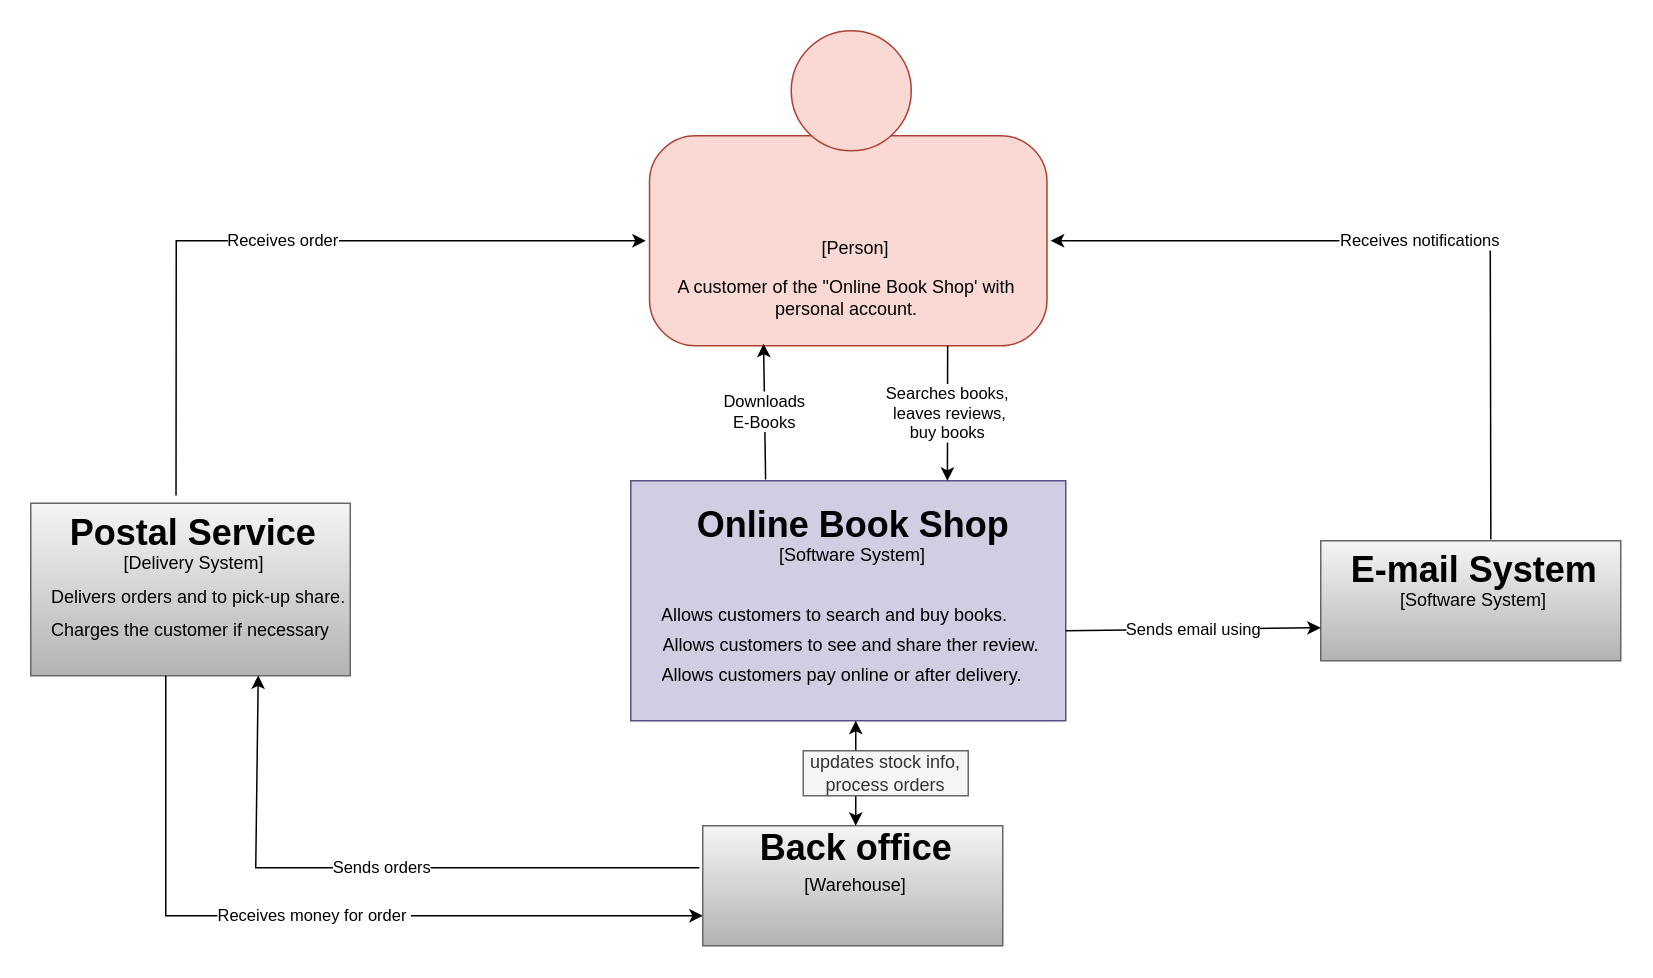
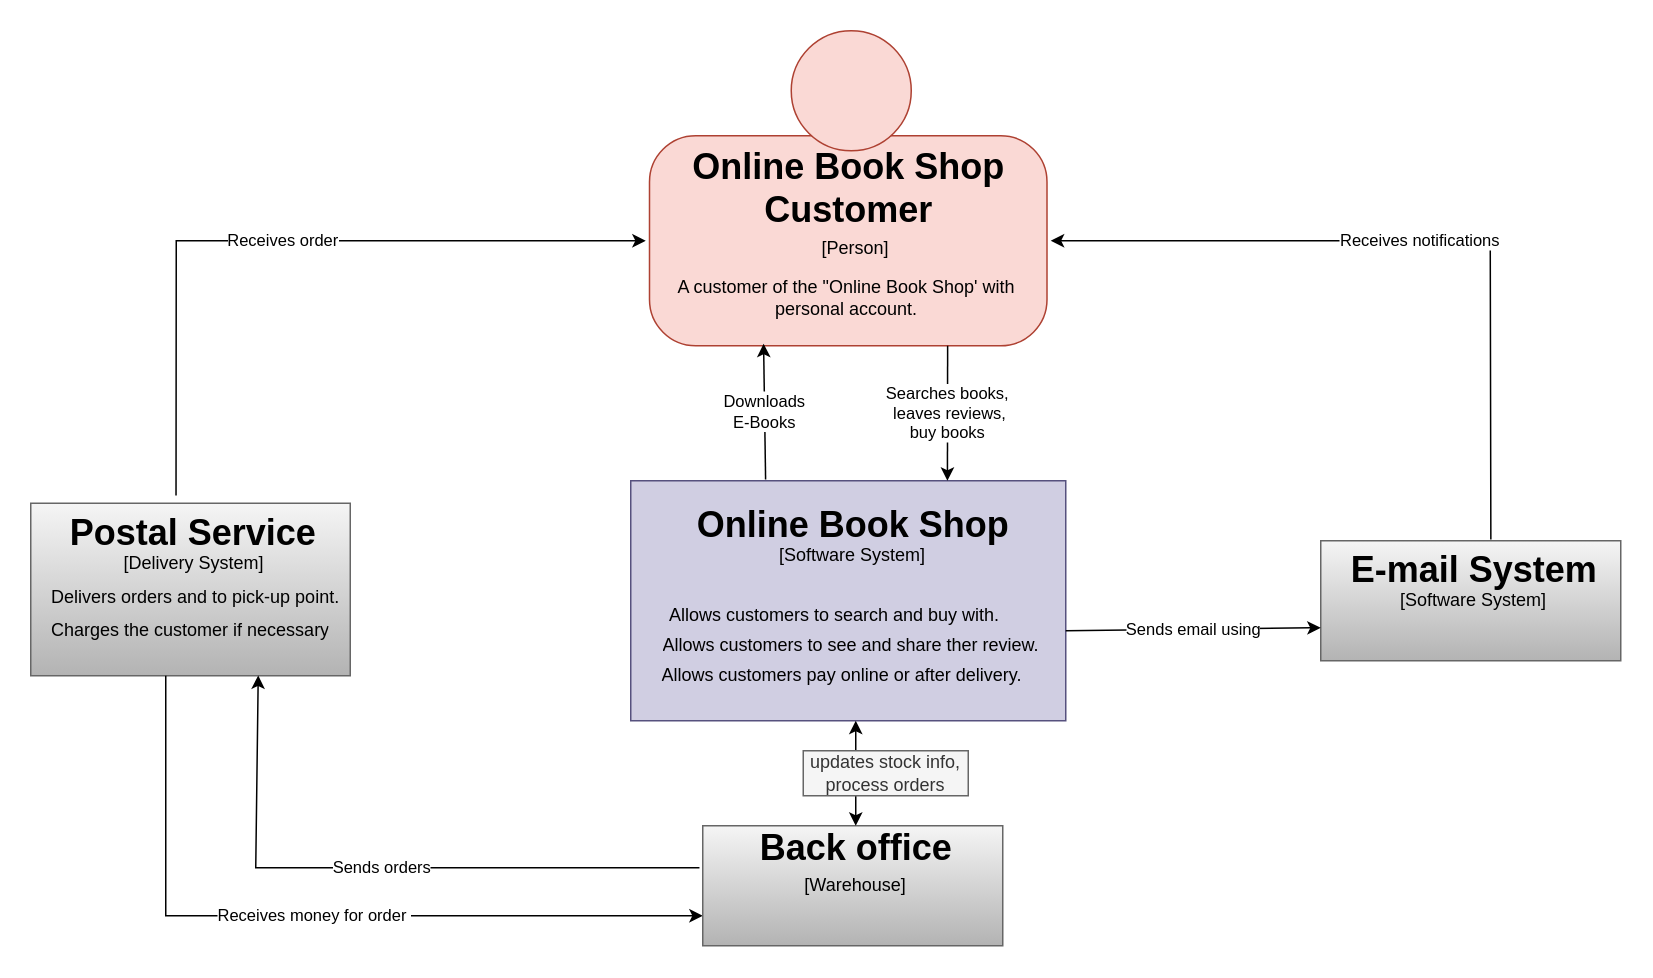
  <mxCell id="0" />
  <mxCell id="1" parent="0" />
  <mxCell id="2" value="" style="rounded=1;whiteSpace=wrap;html=1;arcSize=0;fillColor=#d0cee2;strokeColor=#56517e;" parent="1" vertex="1"><mxGeometry x="420" y="320" width="290" height="160" as="geometry" /></mxCell>
  <mxCell id="3" value="Online Book Shop" style="text;strokeColor=none;fillColor=none;html=1;fontSize=24;fontStyle=1;verticalAlign=middle;align=center;fontColor=#000000;rounded=1;" parent="1" vertex="1"><mxGeometry x="518" y="330" width="100" height="40" as="geometry" /></mxCell>
  <mxCell id="4" value="[Software&amp;nbsp;System]" style="text;html=1;strokeColor=none;fillColor=none;align=center;verticalAlign=middle;whiteSpace=wrap;overflow=hidden;fontColor=#000000;rounded=1;" parent="1" vertex="1"><mxGeometry x="503" y="360" width="130" height="20" as="geometry" /></mxCell>
- <mxCell id="5" value="Allows customers to search and buy books.&lt;br&gt;" style="text;html=1;strokeColor=none;fillColor=none;align=center;verticalAlign=middle;whiteSpace=wrap;overflow=hidden;fontColor=#000000;rounded=1;" parent="1" vertex="1"><mxGeometry x="436.25" y="400" width="240" height="20" as="geometry" /></mxCell>
+ <mxCell id="5" value="Allows customers to search and buy with.&lt;br&gt;" style="text;html=1;strokeColor=none;fillColor=none;align=center;verticalAlign=middle;whiteSpace=wrap;overflow=hidden;fontColor=#000000;rounded=1;" parent="1" vertex="1"><mxGeometry x="436.25" y="400" width="240" height="20" as="geometry" /></mxCell>
  <mxCell id="6" value="Allows customers to see and share ther review." style="text;html=1;strokeColor=none;fillColor=none;align=center;verticalAlign=middle;whiteSpace=wrap;overflow=hidden;fontColor=#000000;rounded=1;" parent="1" vertex="1"><mxGeometry x="438.25" y="420" width="257.5" height="20" as="geometry" /></mxCell>
  <mxCell id="7" value="Allows customers pay online or after delivery." style="text;html=1;strokeColor=none;fillColor=none;align=center;verticalAlign=middle;whiteSpace=wrap;overflow=hidden;fontColor=#000000;rounded=1;" parent="1" vertex="1"><mxGeometry x="436.25" y="440" width="250" height="20" as="geometry" /></mxCell>
  <mxCell id="8" value="" style="rounded=1;whiteSpace=wrap;html=1;arcSize=22;fillColor=#fad9d5;strokeColor=#ae4132;" parent="1" vertex="1"><mxGeometry x="432.5" y="90" width="265" height="140" as="geometry" /></mxCell>
+ <mxCell id="9" value="Online Book Shop &lt;br&gt;Customer" style="text;strokeColor=none;fillColor=none;html=1;fontSize=24;fontStyle=1;verticalAlign=middle;align=center;fontColor=#000000;rounded=1;" parent="1" vertex="1"><mxGeometry x="465" y="105" width="200" height="40" as="geometry" /></mxCell>
  <mxCell id="10" value="[Person]" style="text;html=1;strokeColor=none;fillColor=none;align=center;verticalAlign=middle;whiteSpace=wrap;overflow=hidden;fontColor=#000000;rounded=1;" parent="1" vertex="1"><mxGeometry x="530" y="155" width="80" height="20" as="geometry" /></mxCell>
  <mxCell id="11" value="" style="ellipse;whiteSpace=wrap;html=1;aspect=fixed;fillColor=#fad9d5;strokeColor=#ae4132;rounded=1;" parent="1" vertex="1"><mxGeometry x="527" y="20" width="80" height="80" as="geometry" /></mxCell>
  <mxCell id="12" value="A customer of the &quot;Online Book Shop' with personal account." style="text;html=1;strokeColor=none;fillColor=none;align=center;verticalAlign=middle;whiteSpace=wrap;rounded=1;fontColor=#000000;" parent="1" vertex="1"><mxGeometry x="445" y="175" width="237.5" height="45" as="geometry" /></mxCell>
  <mxCell id="13" value="" style="rounded=1;whiteSpace=wrap;html=1;arcSize=0;fillColor=#f5f5f5;strokeColor=#666666;gradientColor=#b3b3b3;" parent="1" vertex="1"><mxGeometry x="880" y="360" width="200" height="80" as="geometry" /></mxCell>
  <mxCell id="14" value="E-mail System" style="text;strokeColor=none;fillColor=none;html=1;fontSize=24;fontStyle=1;verticalAlign=middle;align=center;fontColor=#000000;rounded=1;" parent="1" vertex="1"><mxGeometry x="932" y="360" width="100" height="40" as="geometry" /></mxCell>
  <mxCell id="15" value="[Software System]" style="text;html=1;strokeColor=none;fillColor=none;align=center;verticalAlign=middle;whiteSpace=wrap;overflow=hidden;fontColor=#000000;rounded=1;" parent="1" vertex="1"><mxGeometry x="917" y="390" width="130" height="20" as="geometry" /></mxCell>
  <mxCell id="16" value="" style="rounded=1;whiteSpace=wrap;html=1;arcSize=0;fillColor=#f5f5f5;strokeColor=#666666;gradientColor=#b3b3b3;" parent="1" vertex="1"><mxGeometry x="20" y="335" width="213" height="115" as="geometry" /></mxCell>
  <mxCell id="17" value="Postal Service" style="text;strokeColor=none;fillColor=none;html=1;fontSize=24;fontStyle=1;verticalAlign=middle;align=center;fontColor=#000000;rounded=1;" parent="1" vertex="1"><mxGeometry y="335" width="196.5" height="40" as="geometry" x="30" /></mxCell>
  <mxCell id="18" value="[Delivery System]" style="text;html=1;strokeColor=none;fillColor=none;align=center;verticalAlign=middle;whiteSpace=wrap;overflow=hidden;fontColor=#000000;rounded=1;" parent="1" vertex="1"><mxGeometry x="63.5" y="365" width="130" height="20" as="geometry" /></mxCell>
- <mxCell id="19" value="Delivers orders and to pick-up share." style="text;html=1;strokeColor=none;fillColor=none;align=left;verticalAlign=middle;whiteSpace=wrap;overflow=hidden;fontColor=#000000;rounded=1;" parent="1" vertex="1"><mxGeometry x="31.5" y="385" width="198.5" height="25" as="geometry" /></mxCell>
+ <mxCell id="19" value="Delivers orders and to pick-up point." style="text;html=1;strokeColor=none;fillColor=none;align=left;verticalAlign=middle;whiteSpace=wrap;overflow=hidden;fontColor=#000000;rounded=1;" parent="1" vertex="1"><mxGeometry x="31.5" y="385" width="198.5" height="25" as="geometry" /></mxCell>
  <mxCell id="20" value="Charges the customer if necessary" style="text;html=1;strokeColor=none;fillColor=none;align=left;verticalAlign=middle;whiteSpace=wrap;overflow=hidden;fontColor=#000000;rounded=1;" parent="1" vertex="1"><mxGeometry x="31.5" y="410" width="190" height="20" as="geometry" /></mxCell>
  <mxCell id="21" value="Receives money for order&amp;nbsp;" style="endArrow=classic;html=1;rounded=0;entryX=0;entryY=0.75;entryDx=0;entryDy=0;" parent="1" edge="1" target="28"><mxGeometry relative="1" as="geometry"><mxPoint x="110" y="450" as="sourcePoint" /><mxPoint x="420" y="410" as="targetPoint" /><Array as="points"><mxPoint x="110" y="610" /></Array></mxGeometry></mxCell>
  <mxCell id="22" value="Sends email using" style="endArrow=classic;html=1;rounded=0;exitX=0.996;exitY=0.671;exitDx=0;exitDy=0;exitPerimeter=0;" parent="1" edge="1"><mxGeometry relative="1" as="geometry"><mxPoint x="709.998" y="420.005" as="sourcePoint" /><mxPoint x="880" y="418" as="targetPoint" /></mxGeometry></mxCell>
  <mxCell id="23" value="Sends orders" style="endArrow=classic;html=1;rounded=0;entryX=0.712;entryY=0.998;entryDx=0;entryDy=0;entryPerimeter=0;exitX=-0.011;exitY=0.35;exitDx=0;exitDy=0;exitPerimeter=0;" parent="1" source="28" target="16" edge="1"><mxGeometry x="0.001" relative="1" as="geometry"><mxPoint x="490" y="300" as="sourcePoint" /><mxPoint x="403" y="333" as="targetPoint" /><mxPoint as="offset" /><Array as="points"><mxPoint x="170" y="578" /></Array></mxGeometry></mxCell>
  <mxCell id="24" value="Searches books,&lt;br&gt;&amp;nbsp;leaves reviews, &lt;br&gt;buy books" style="endArrow=classic;html=1;rounded=0;entryX=0.728;entryY=0;entryDx=0;entryDy=0;exitX=0.75;exitY=1;exitDx=0;exitDy=0;entryPerimeter=0;" parent="1" source="8" target="2" edge="1"><mxGeometry x="0.007" relative="1" as="geometry"><mxPoint x="445" y="269.41" as="sourcePoint" /><mxPoint x="258.018" y="269.425" as="targetPoint" /><mxPoint as="offset" /></mxGeometry></mxCell>
  <mxCell id="25" value="Receives order" style="endArrow=classic;html=1;rounded=0;exitX=0.442;exitY=-0.131;exitDx=0;exitDy=0;exitPerimeter=0;" parent="1" source="17" edge="1"><mxGeometry relative="1" as="geometry"><mxPoint x="119.998" y="262.165" as="sourcePoint" /><mxPoint x="430" y="160" as="targetPoint" /><Array as="points"><mxPoint x="117" y="160" /></Array></mxGeometry></mxCell>
  <mxCell id="26" value="Receives notifications" style="endArrow=classic;html=1;rounded=0;exitX=0.614;exitY=-0.021;exitDx=0;exitDy=0;exitPerimeter=0;" parent="1" source="14" edge="1"><mxGeometry x="-0.001" relative="1" as="geometry"><mxPoint x="126.853" y="339.76" as="sourcePoint" /><mxPoint x="700" y="160" as="targetPoint" /><Array as="points"><mxPoint x="993" y="160" /></Array><mxPoint as="offset" /></mxGeometry></mxCell>
  <mxCell id="27" value="Downloads&lt;br&gt;E-Books" style="endArrow=classic;html=1;rounded=0;entryX=0.287;entryY=0.99;entryDx=0;entryDy=0;entryPerimeter=0;exitX=0.31;exitY=-0.005;exitDx=0;exitDy=0;exitPerimeter=0;" parent="1" source="2" target="8" edge="1"><mxGeometry x="-0.013" relative="1" as="geometry"><mxPoint x="510" y="310" as="sourcePoint" /><mxPoint x="438.25" y="330" as="targetPoint" /><mxPoint as="offset" /></mxGeometry></mxCell>
  <mxCell id="28" value="" style="rounded=1;whiteSpace=wrap;html=1;arcSize=0;fillColor=#f5f5f5;strokeColor=#666666;gradientColor=#b3b3b3;" vertex="1" parent="1"><mxGeometry x="468" y="550" width="200" height="80" as="geometry" /></mxCell>
  <mxCell id="29" value="Back office" style="text;strokeColor=none;fillColor=none;html=1;fontSize=24;fontStyle=1;verticalAlign=middle;align=center;fontColor=#000000;rounded=1;" vertex="1" parent="1"><mxGeometry x="480" y="550" width="180" height="30" as="geometry" /></mxCell>
  <mxCell id="30" value="[Warehouse]" style="text;html=1;strokeColor=none;fillColor=none;align=center;verticalAlign=middle;whiteSpace=wrap;overflow=hidden;fontColor=#000000;rounded=1;" vertex="1" parent="1"><mxGeometry x="505" y="580" width="130" height="20" as="geometry" /></mxCell>
  <mxCell id="31" value="" style="endArrow=classic;startArrow=classic;html=1;rounded=0;exitX=0.5;exitY=0;exitDx=0;exitDy=0;" edge="1" parent="1" source="29"><mxGeometry width="50" height="50" relative="1" as="geometry"><mxPoint x="520" y="320" as="sourcePoint" /><mxPoint x="570" y="480" as="targetPoint" /></mxGeometry></mxCell>
  <mxCell id="32" value="updates stock info, &lt;br&gt;process orders" style="text;html=1;strokeColor=#666666;fillColor=#f5f5f5;align=center;verticalAlign=middle;whiteSpace=wrap;rounded=0;fontColor=#333333;" vertex="1" parent="1"><mxGeometry x="535" y="500" width="110" height="30" as="geometry" /></mxCell>
